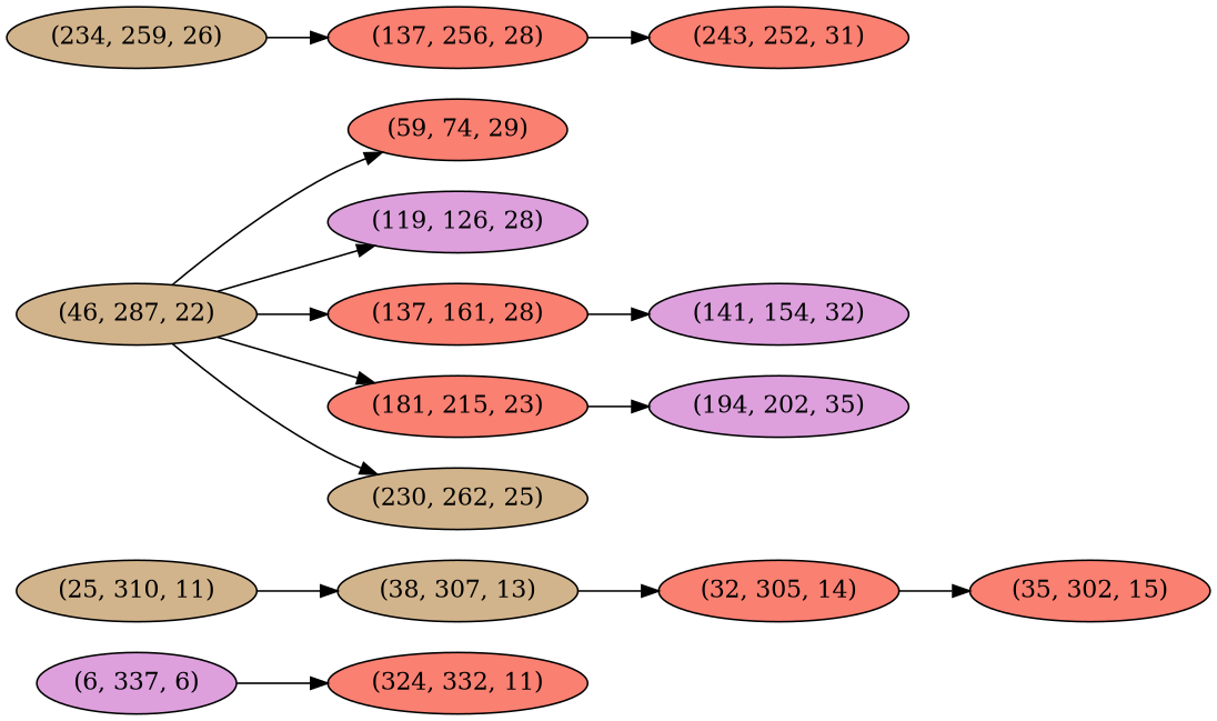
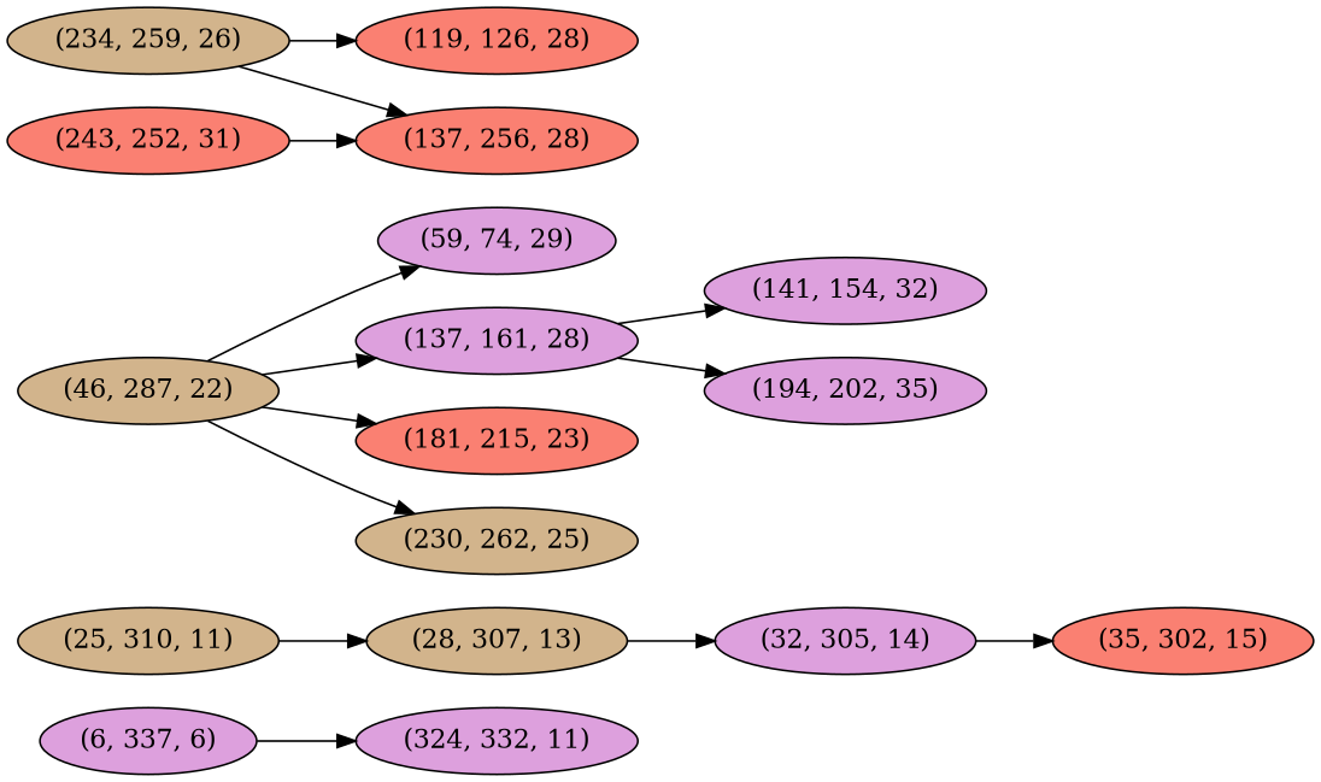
  digraph {
    rankdir=LR
    node [fillcolor=salmon style=filled]
    "(6, 337, 6)" [fillcolor=plum]
-   "(324, 332, 11)"
+   "(324, 332, 11)" [fillcolor=plum]
    "(25, 310, 11)" [fillcolor=tan]
-   "(28, 307, 13)" [fillcolor=tan label="(38, 307, 13)"]
-   "(32, 305, 14)"
+   "(28, 307, 13)" [fillcolor=tan]
+   "(32, 305, 14)" [fillcolor=plum]
    "(35, 302, 15)"
    "(46, 287, 22)" [fillcolor=tan]
-   "(59, 74, 29)"
-   "(119, 126, 28)" [fillcolor=plum]
-   "(137, 161, 28)"
+   "(59, 74, 29)" [fillcolor=plum]
+   "(119, 126, 28)"
+   "(137, 161, 28)" [fillcolor=plum]
    "(181, 215, 23)"
    "(230, 262, 25)" [fillcolor=tan]
    "(141, 154, 32)" [fillcolor=plum]
    "(194, 202, 35)" [fillcolor=plum]
    "(234, 259, 26)" [fillcolor=tan]
    n16 [label="(137, 256, 28)"]
    "(243, 252, 31)"
    "(6, 337, 6)" -> "(324, 332, 11)"
    "(25, 310, 11)" -> "(28, 307, 13)"
    "(28, 307, 13)" -> "(32, 305, 14)"
    "(32, 305, 14)" -> "(35, 302, 15)"
    "(46, 287, 22)" -> "(59, 74, 29)"
-   "(46, 287, 22)" -> "(119, 126, 28)"
+   "(234, 259, 26)" -> "(119, 126, 28)"
    "(46, 287, 22)" -> "(137, 161, 28)"
    "(46, 287, 22)" -> "(181, 215, 23)"
    "(46, 287, 22)" -> "(230, 262, 25)"
    "(137, 161, 28)" -> "(141, 154, 32)"
-   "(181, 215, 23)" -> "(194, 202, 35)"
+   "(137, 161, 28)" -> "(194, 202, 35)"
    "(234, 259, 26)" -> n16
-   n16 -> "(243, 252, 31)"
+   "(243, 252, 31)" -> n16
  }
